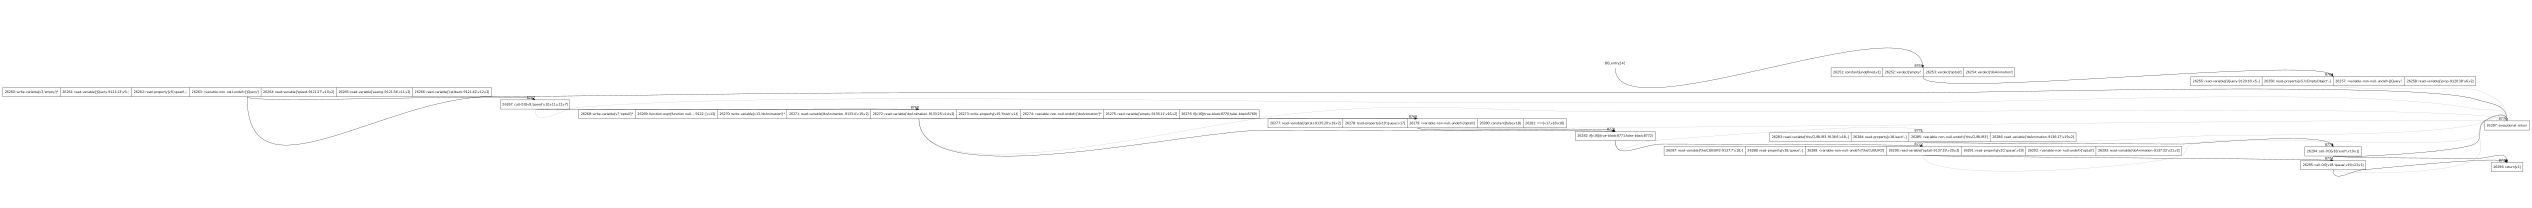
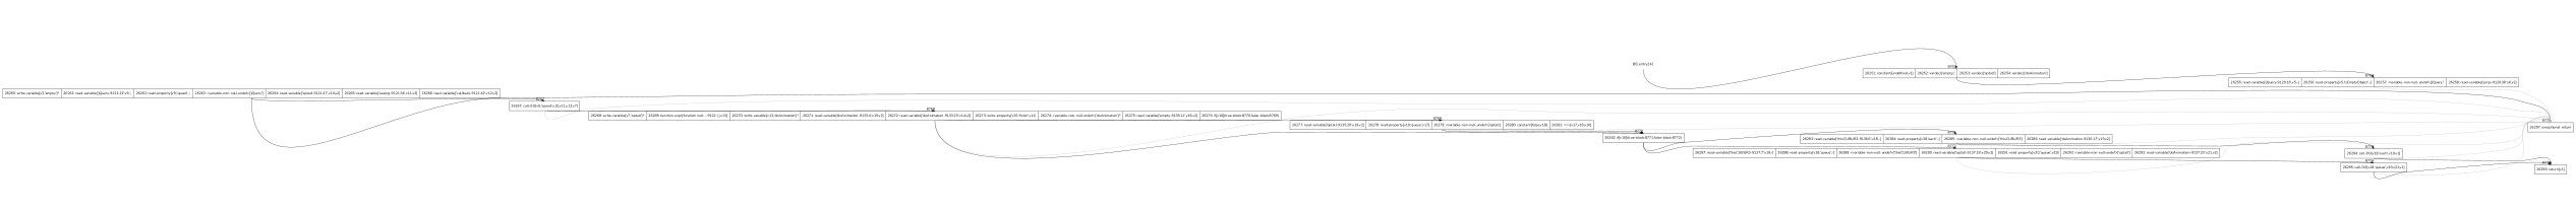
  digraph {
    fontname=Nunito
    rankdir=LR
    node [fontname=Nunito shape=record]
    edge [fontname=Nunito headport=n tailport=s]
    n1 [label=BB_entry243 shape=none]
    n2 [label="{26251: constant[undefined,v1]|26252: vardecl['empty']|26253: vardecl['optall']|26254: vardecl['doAnimation']}"]
    n3 [label="{26255: read-variable['jQuery-9120:16',v5,-]|26256: read-property[v5,'isEmptyObject',-]|26257: \<variable-non-null-undef\>['jQuery']|26258: read-variable['prop-9120:38',v6,v2]}"]
    n4 [label="{26297: exceptional-return}"]
    n5 [label="{26260: write-variable[v3,'empty']*|26261: read-variable['jQuery-9121:13',v9,-]|26262: read-property[v9,'speed',-]|26263: \<variable-non-null-undef\>['jQuery']|26264: read-variable['speed-9121:27',v10,v2]|26265: read-variable['easing-9121:34',v11,v2]|26266: read-variable['callback-9121:42',v12,v2]}"]
    n6 [label="{26267: call-0:0[v9,'speed',v10,v11,v12,v7]}"]
    n7 [label="{26268: write-variable[v7,'optall']*|26269: function-expr[function null---9122 ( ),v13]|26270: write-variable[v13,'doAnimation']*|26271: read-variable['doAnimation-9133:4',v15,v2]|26272: read-variable['doAnimation-9133:25',v14,v2]|26273: write-property[v15,'finish',v14]|26274: \<variable-non-null-undef\>['doAnimation']*|26275: read-variable['empty-9135:11',v16,v2]|26276: if[v16](true-block:8770,false-block:8769)}"]
    n8 [label="{26282: if[v16](true-block:8771,false-block:8772)}"]
    n9 [label="{26277: read-variable['optall-9135:20',v19,v2]|26278: read-property[v19,'queue',v17]|26279: \<variable-non-null-undef\>['optall']|26280: constant[false,v18]|26281: ===[v17,v18,v16]}"]
    n10 [label="{26283: read-variable['thisCUBUR3-9136:6',v18,-]|26284: read-property[v18,'each',-]|26285: \<variable-non-null-undef\>['thisCUBUR3']|26286: read-variable['doAnimation-9136:17',v19,v2]}"]
    n11 [label="{26287: read-variable['thisCUBUR3-9137:7',v18,-]|26288: read-property[v18,'queue',-]|26289: \<variable-non-null-undef\>['thisCUBUR3']|26290: read-variable['optall-9137:19',v20,v2]|26291: read-property[v20,'queue',v19]|26292: \<variable-non-null-undef\>['optall']|26293: read-variable['doAnimation-9137:33',v21,v2]}"]
    n12 [label="{26294: call-0:0[v18,'each',v19,v1]}"]
    n13 [label="{26295: call-0:0[v18,'queue',v19,v21,v1]}"]
    n14 [label="{26296: return[v1]}"]
    n1 -> n2 [headlabel="    8763"]
    n2 -> n3 [headlabel="      8764"]
    n3 -> n4 [color=gray headlabel="      8776"]
    n5 -> n4 [color=black]
    n5 -> n6 [headlabel="      8767"]
    n6 -> n4 [color=gray]
    n6 -> n7 [headlabel="      8768"]
    n7 -> n4 [color=gray]
    n7 -> n8 [headlabel="      8770"]
    n7 -> n9 [headlabel="      8769"]
-   n8 -> n10 [headlabel="      8771" color=gray]
+   n8 -> n10 [headlabel="      8771"]
    n8 -> n11 [headlabel="      8772"]
    n9 -> n4 [color=gray]
    n9 -> n8
    n10 -> n4 [color=gray]
    n10 -> n12 [headlabel="      8773"]
    n11 -> n4 [color=gray]
    n11 -> n13 [headlabel="      8774"]
-   n12 -> n4 [color=black]
+   n12 -> n4 [color=gray]
    n12 -> n14 [headlabel="      8775"]
    n13 -> n4 [color=gray]
    n13 -> n14
  }
